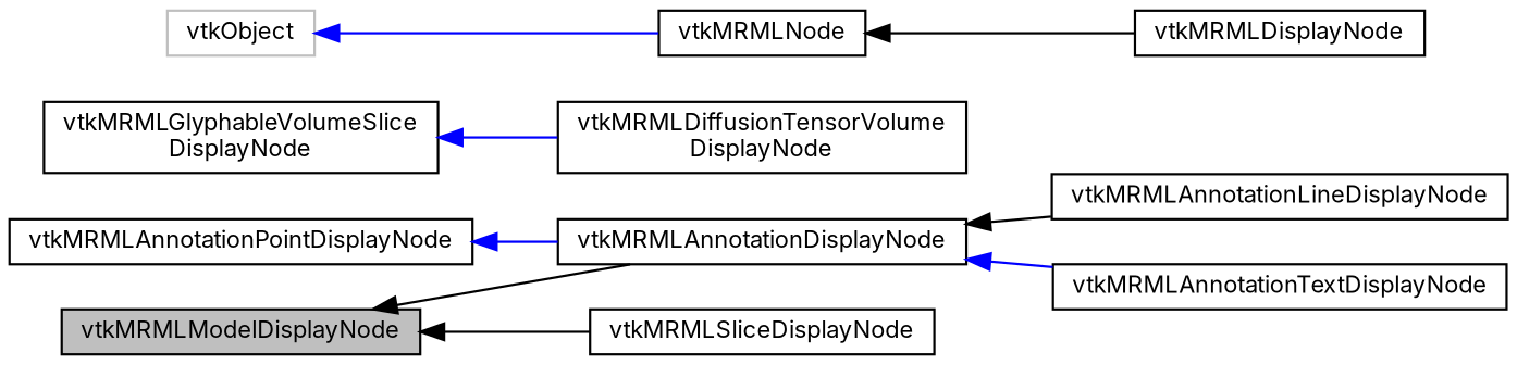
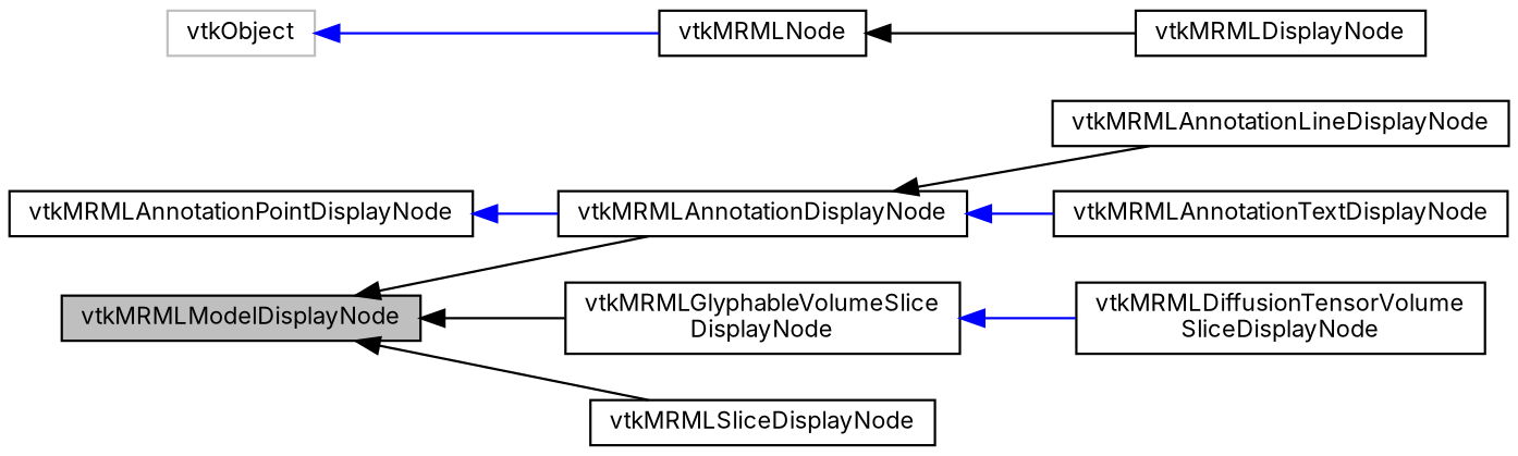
  digraph {
    fontname=Inter
    rankdir=LR
    node [color=black fontname=Inter fontsize=10 shape=record]
    edge [color=black dir=back fontname=Inter fontsize=10 labelfontname=Helvetica labelfontsize=10 style=solid]
    n1 [fillcolor=grey75 fontcolor=black height=0.2 label=vtkMRMLModelDisplayNode style=filled width=0.4]
    n2 [height=0.2 label=vtkMRMLAnnotationDisplayNode width=0.4]
    n3 [height=0.2 label="vtkMRMLGlyphableVolumeSlice\lDisplayNode" width=0.4]
    n4 [height=0.2 label=vtkMRMLSliceDisplayNode width=0.4]
    n5 [height=0.2 label=vtkMRMLAnnotationLineDisplayNode width=0.4]
    n6 [height=0.2 label=vtkMRMLAnnotationTextDisplayNode width=0.4]
-   n7 [height=0.2 label="vtkMRMLDiffusionTensorVolume\lDisplayNode" width=0.4]
+   n7 [height=0.2 label="vtkMRMLDiffusionTensorVolume\lSliceDisplayNode" width=0.4]
    n8 [height=0.2 label=vtkMRMLDisplayNode width=0.4]
    n9 [height=0.2 label=vtkMRMLNode width=0.4]
    n10 [color=grey75 height=0.2 label=vtkObject width=0.4]
    n11 [height=0.2 label=vtkMRMLAnnotationPointDisplayNode width=0.4]
    n1 -> n2
+   n1 -> n3
    n1 -> n4
    n2 -> n5
    n2 -> n6 [color=blue]
    n3 -> n7 [color=blue]
    n9 -> n8
    n10 -> n9 [color=blue]
    n11 -> n2 [color=blue]
  }
